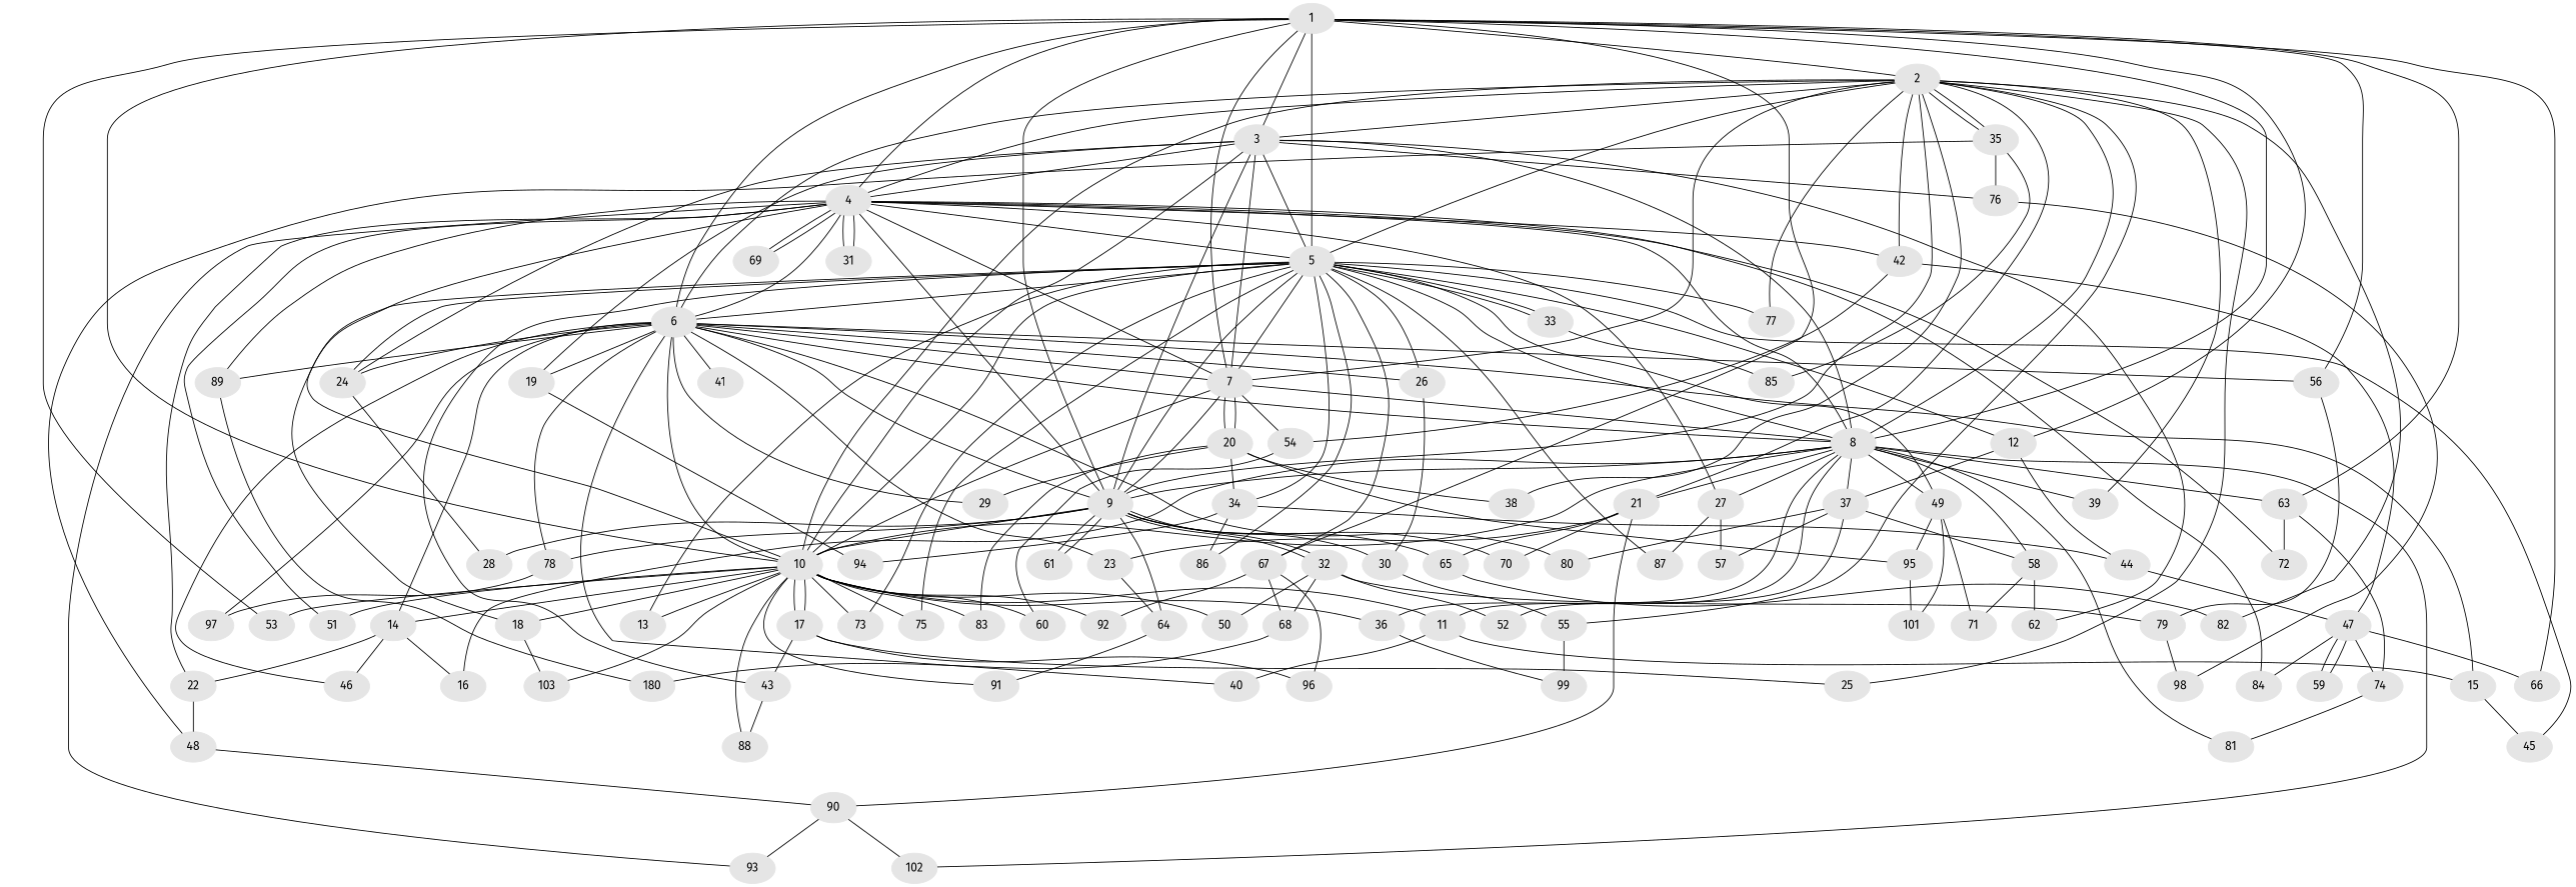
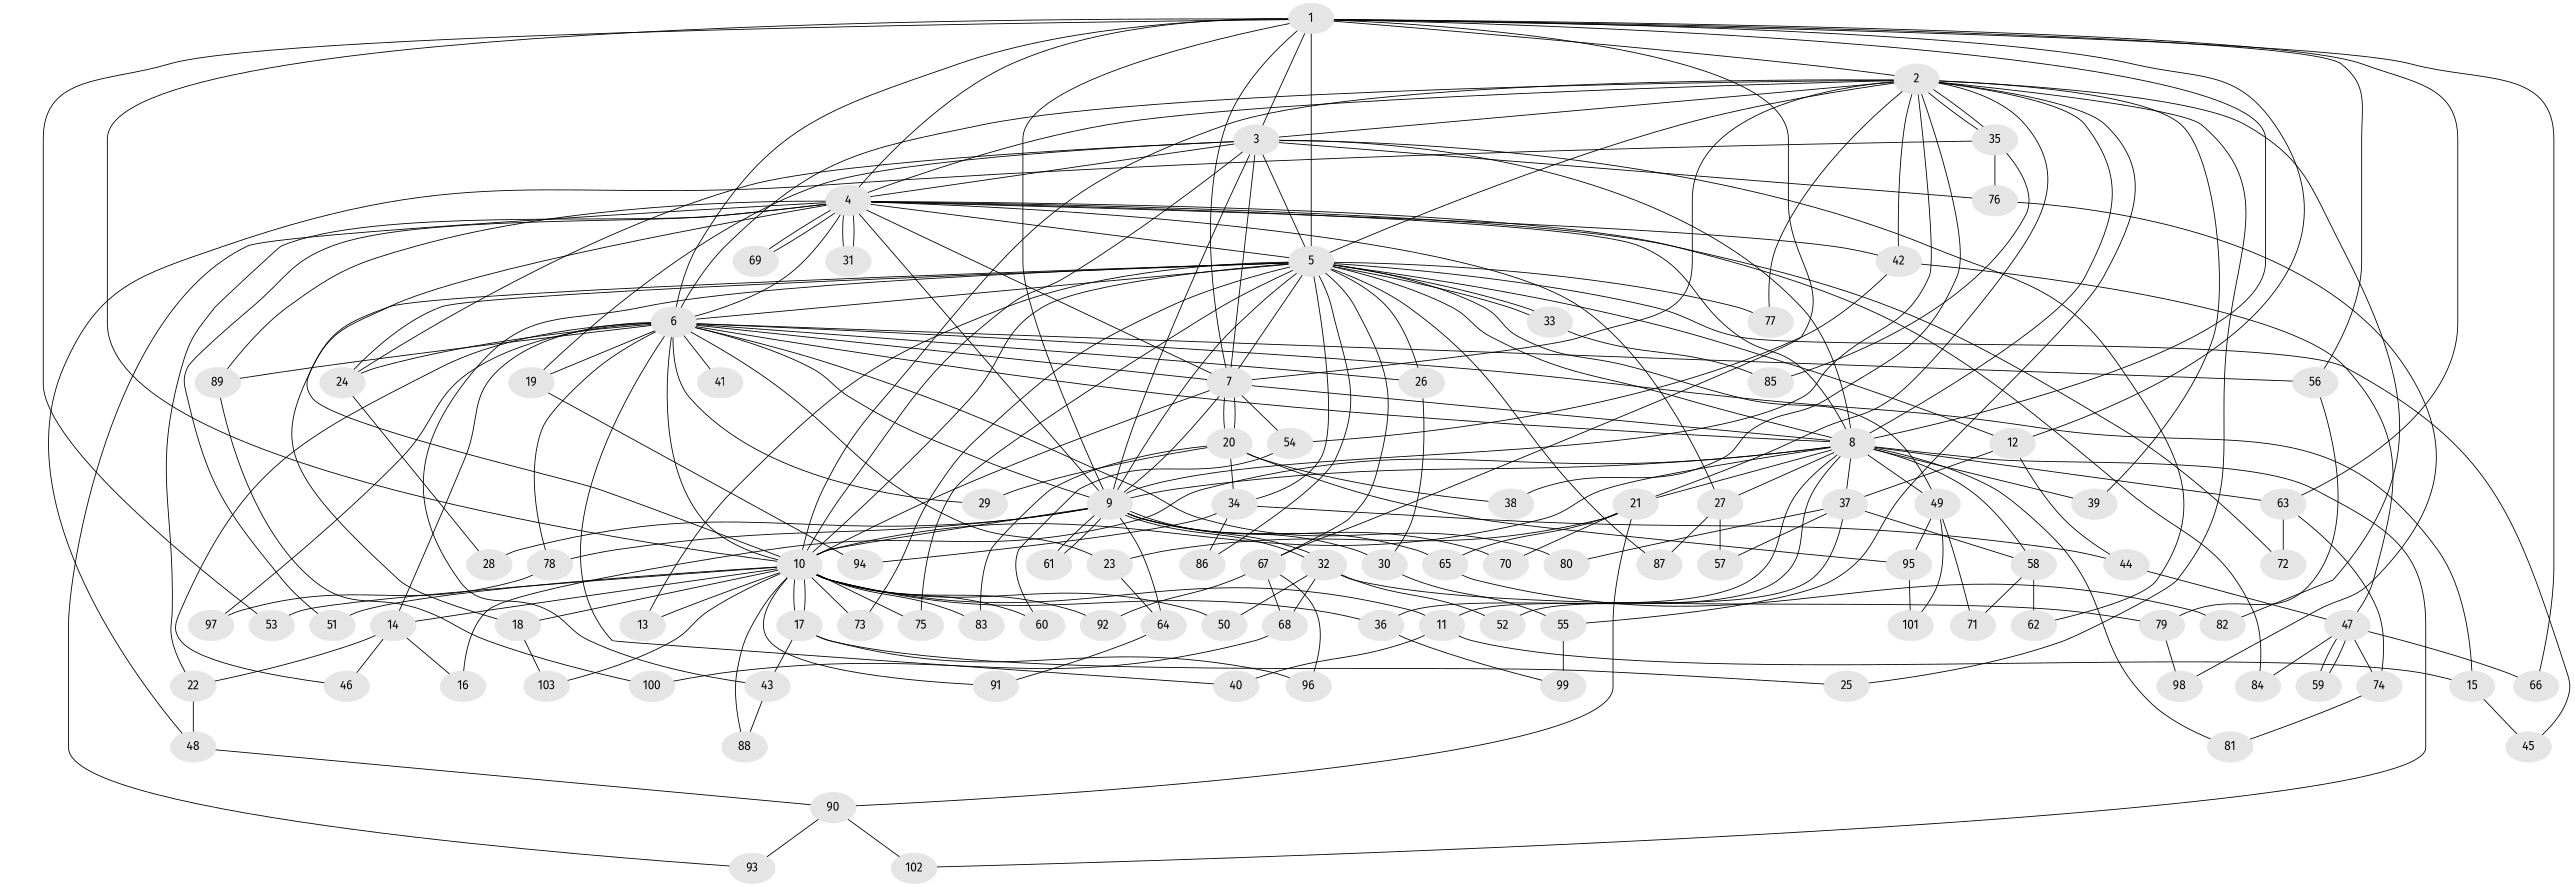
  graph {
    fontname="Fira Sans"
    node [color=gray90 fontname="Fira Sans" style=filled]
    edge [fontname="Fira Sans"]
    1
    2
    3
    4
    5
    6
    7
    8
    9
    10
    12
    53
    56
    63
    66
    67
    21
    25
    35
    38
    39
    42
    55
    77
    82
    19
    62
    76
    24
    22
    27
    31
    51
    69
    72
    84
    89
    93
    13
    18
    26
    33
    34
    43
    45
    49
    73
    75
    86
    87
    14
    15
    23
    29
    40
    41
    46
    78
    80
    97
    20
    54
    11
    16
    36
    37
    58
    81
    102
    28
    30
    32
    61
    64
    65
    70
    17
    50
    60
    83
    88
    91
    92
    103
    44
    79
    74
    96
    68
    90
    48
    85
    47
    99
    94
    98
    57
-   100 [label=180]
+   100
    95
    71
    101
    52
    59
    1 -- 2
    1 -- 3
    1 -- 4
    1 -- 5
    1 -- 6
    1 -- 7
    1 -- 8
    1 -- 9
    1 -- 10
    1 -- 12
    1 -- 53
    1 -- 56
    1 -- 63
    1 -- 66
    1 -- 67
    2 -- 3
    2 -- 4
    2 -- 5
    2 -- 6
    2 -- 7
    2 -- 8
    2 -- 9
    2 -- 10
    2 -- 21
    2 -- 25
    2 -- 35
    2 -- 35
    2 -- 38
    2 -- 39
    2 -- 42
    2 -- 55
    2 -- 77
    2 -- 82
    3 -- 4
    3 -- 5
    3 -- 7
    3 -- 8
    3 -- 9
    3 -- 10
    3 -- 19
    3 -- 62
    3 -- 76
    3 -- 24
    4 -- 5
    4 -- 6
    4 -- 7
    4 -- 8
    4 -- 9
    4 -- 10
    4 -- 42
    4 -- 22
    4 -- 27
    4 -- 31
    4 -- 31
    4 -- 51
    4 -- 69
    4 -- 69
    4 -- 72
    4 -- 84
    4 -- 89
    4 -- 93
    5 -- 6
    5 -- 7
    5 -- 8
    5 -- 9
    5 -- 10
    5 -- 12
    5 -- 67
    5 -- 77
    5 -- 24
    5 -- 13
    5 -- 18
    5 -- 26
    5 -- 33
    5 -- 33
    5 -- 34
    5 -- 43
    5 -- 45
    5 -- 49
    5 -- 73
    5 -- 75
    5 -- 86
    5 -- 87
    6 -- 7
    6 -- 8
    6 -- 9
    6 -- 10
    6 -- 56
    6 -- 19
    6 -- 24
    6 -- 89
    6 -- 26
    6 -- 14
    6 -- 15
    6 -- 23
    6 -- 29
    6 -- 40
    6 -- 41
    6 -- 46
    6 -- 78
    6 -- 80
    6 -- 97
    7 -- 8
    7 -- 9
    7 -- 10
    7 -- 20
    7 -- 20
    7 -- 54
    8 -- 9
    8 -- 10
    8 -- 63
    8 -- 21
    8 -- 39
    8 -- 27
    8 -- 49
    8 -- 11
    8 -- 16
    8 -- 36
    8 -- 37
    8 -- 58
    8 -- 81
    8 -- 102
    9 -- 10
    9 -- 78
    9 -- 28
    9 -- 30
    9 -- 32
    9 -- 32
    9 -- 61
    9 -- 61
    9 -- 64
    9 -- 65
    9 -- 70
    10 -- 53
    10 -- 51
    10 -- 13
    10 -- 18
    10 -- 73
    10 -- 75
    10 -- 14
    10 -- 11
    10 -- 36
    10 -- 17
    10 -- 17
    10 -- 50
    10 -- 60
    10 -- 83
    10 -- 88
    10 -- 91
    10 -- 92
    10 -- 103
    12 -- 37
    12 -- 44
    56 -- 79
    63 -- 72
    63 -- 74
    67 -- 92
    67 -- 96
    67 -- 68
    21 -- 23
    21 -- 65
    21 -- 70
    21 -- 90
    35 -- 76
    35 -- 48
    35 -- 85
    42 -- 54
    42 -- 47
    55 -- 99
    19 -- 94
    76 -- 98
    24 -- 28
    22 -- 48
    27 -- 87
    27 -- 57
    89 -- 100
    18 -- 103
    26 -- 30
    33 -- 85
    34 -- 86
    34 -- 44
    34 -- 94
    43 -- 88
    49 -- 95
    49 -- 71
    49 -- 101
    14 -- 22
    14 -- 46
    14 -- 16
    15 -- 45
    23 -- 64
    78 -- 97
    20 -- 38
    20 -- 34
    20 -- 29
    20 -- 83
    20 -- 95
    54 -- 60
    11 -- 15
    11 -- 40
    36 -- 99
    37 -- 80
    37 -- 58
    37 -- 57
    37 -- 52
    58 -- 62
    58 -- 71
    30 -- 55
    32 -- 50
    32 -- 79
    32 -- 68
    32 -- 52
    64 -- 91
    65 -- 82
    17 -- 25
    17 -- 43
    17 -- 96
    44 -- 47
    79 -- 98
    74 -- 81
    68 -- 100
    90 -- 93
    90 -- 102
    48 -- 90
    47 -- 66
    47 -- 84
    47 -- 74
    47 -- 59
    47 -- 59
    95 -- 101
  }
